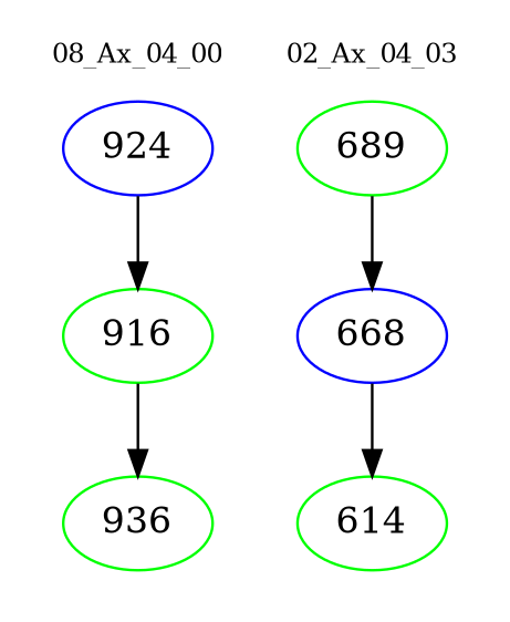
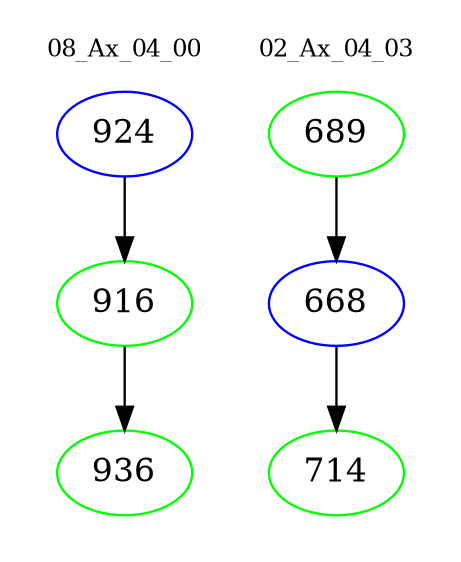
  digraph {
    node [color=green]
    edge [color=black]
    n1 [color=blue label=924]
    n2 [label=916]
    n3 [label=936]
    n4 [label=689]
    n5 [color=blue label=668]
-   n6 [label=614]
+   n6 [label=714]
    subgraph cluster_1 {
      color=white
      fontsize=10
      label="08_Ax_04_00"
      n1
      n2
      n3
    }
    subgraph cluster_2 {
      color=white
      fontsize=10
      label="02_Ax_04_03"
      n4
      n5
      n6
    }
    n1 -> n2
    n2 -> n3
    n4 -> n5
    n5 -> n6
  }
